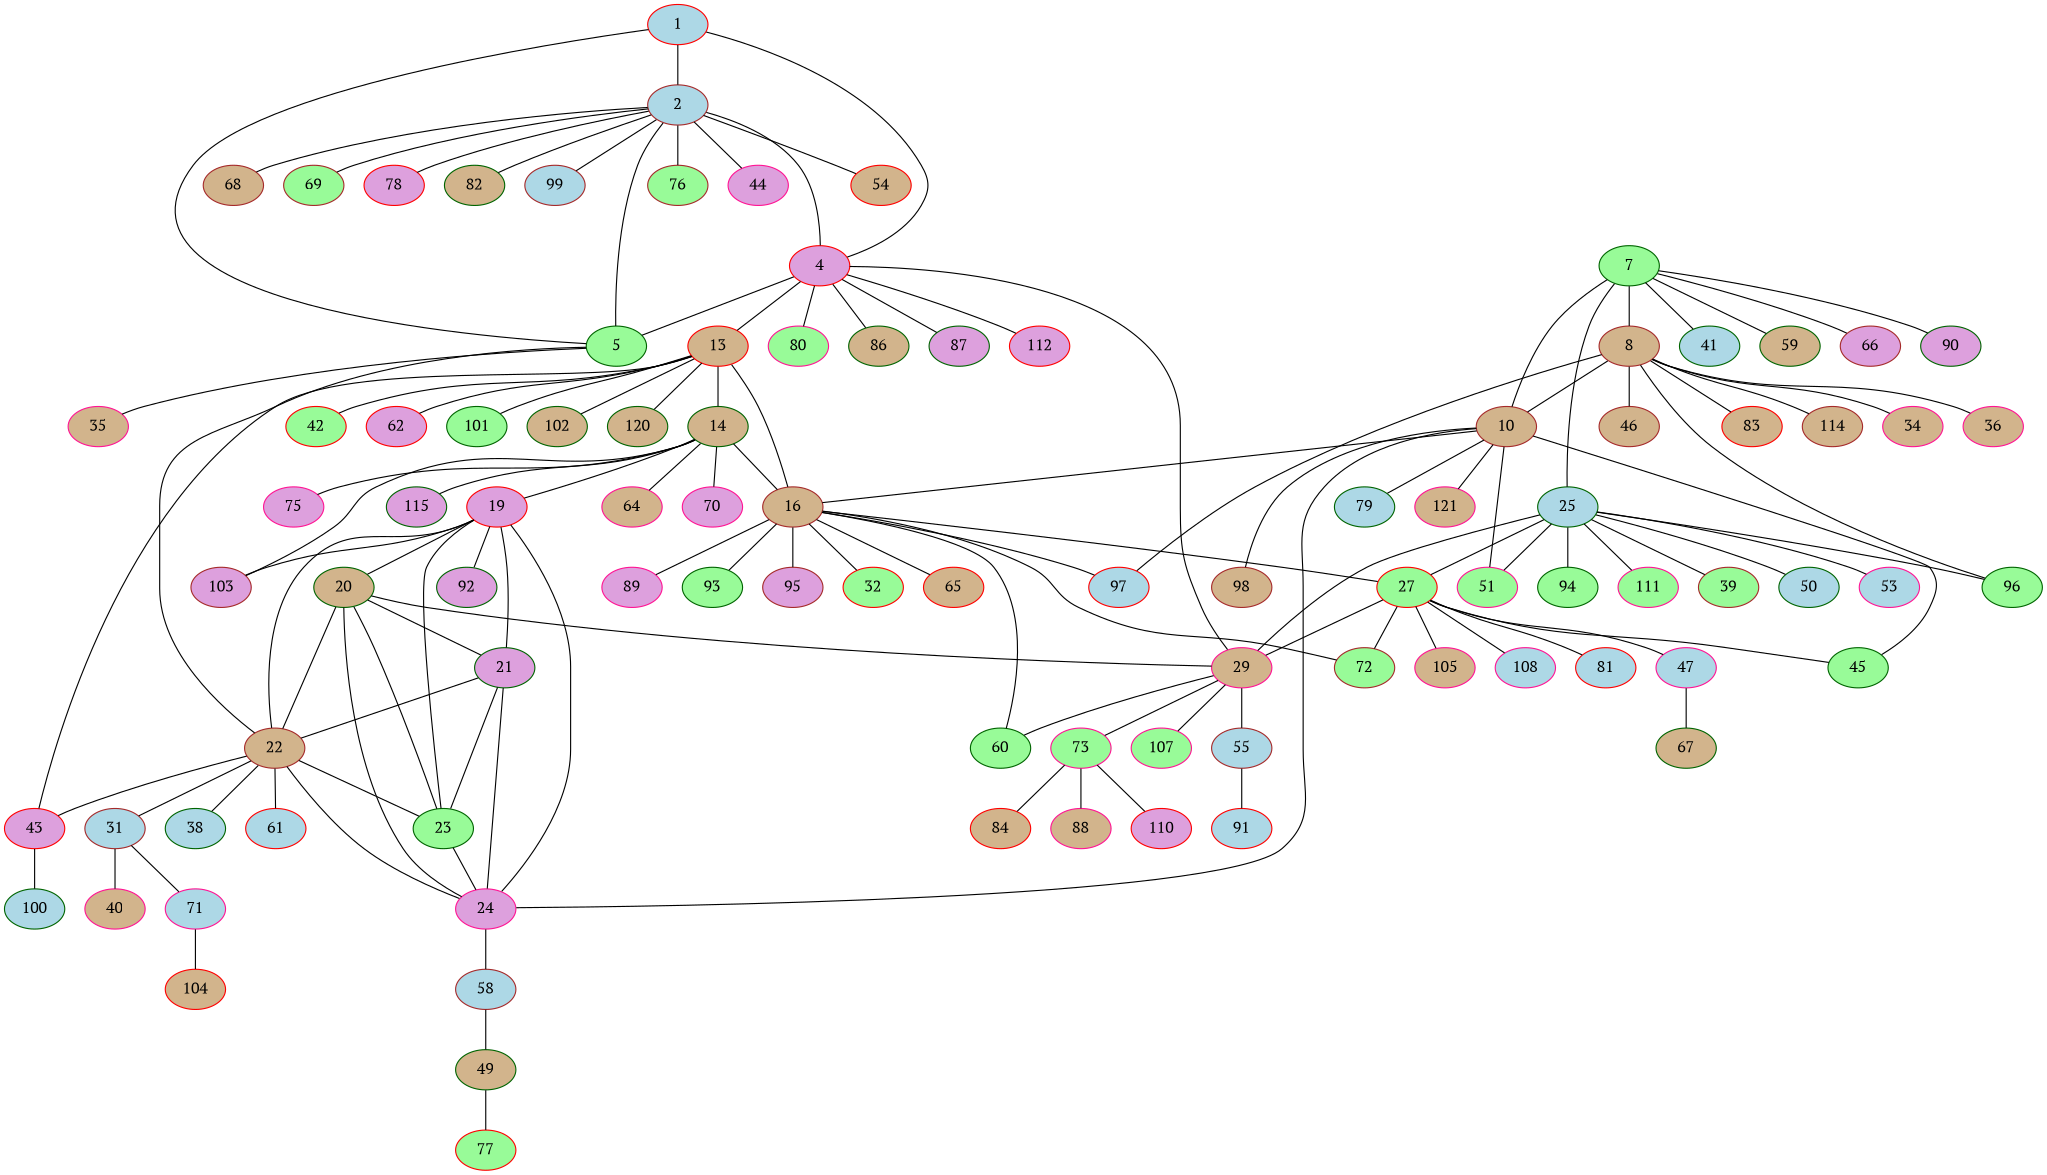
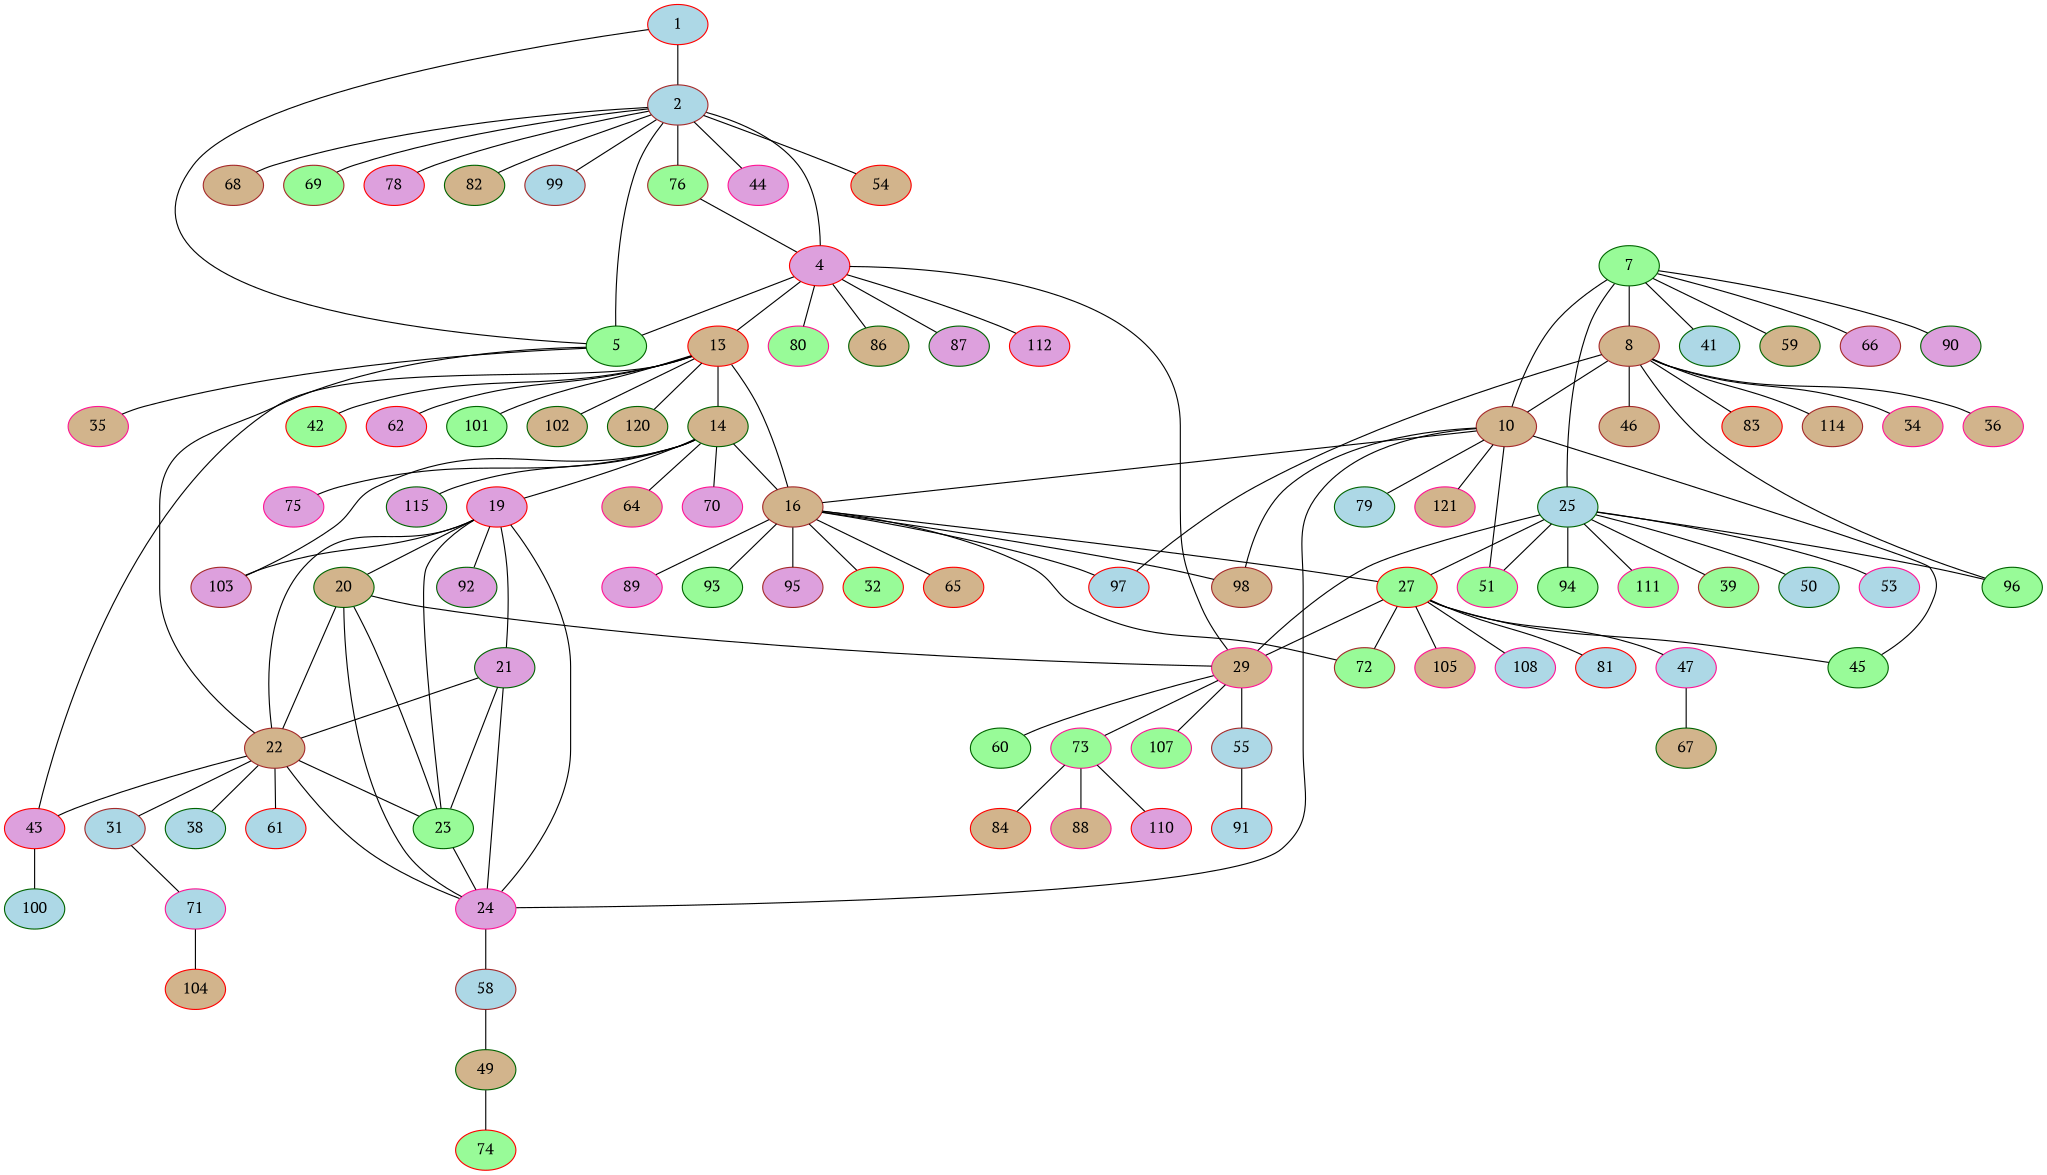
  graph {
    fontname="PT Serif"
    node [color=darkgreen fillcolor=tan fontname="PT Serif" style=filled]
    edge [fontname="PT Serif"]
    2 [color=brown fillcolor=lightblue super="+3"]
    4 [color=red fillcolor=plum super="+6"]
    5 [fillcolor=palegreen super="+56"]
    44 [color=deeppink fillcolor=plum]
    54 [color=red super="+122"]
    68 [color=brown]
    69 [color=brown fillcolor=palegreen]
    76 [color=brown fillcolor=palegreen]
    78 [color=red fillcolor=plum]
    82 [super="+106"]
    99 [color=brown fillcolor=lightblue]
    1 [color=red fillcolor=lightblue]
    13 [color=red super="+18"]
    29 [color=deeppink super="+30"]
    80 [color=deeppink fillcolor=palegreen]
    86
    87 [fillcolor=plum]
    112 [color=red fillcolor=plum]
    22 [color=brown super="+116"]
    35 [color=deeppink]
    7 [fillcolor=palegreen super="+11"]
    8 [color=brown super="+9"]
    10 [color=brown super="+12"]
    25 [fillcolor=lightblue super="+26"]
    41 [fillcolor=lightblue]
    59 [super="+73"]
    66 [color=brown fillcolor=plum]
    90 [fillcolor=plum]
    16 [color=brown super="+17"]
    14 [super="+15"]
    42 [color=red fillcolor=palegreen]
    43 [color=red fillcolor=plum super="+117"]
    62 [color=red fillcolor=plum]
    101 [fillcolor=palegreen]
    102
    120
    55 [color=brown fillcolor=lightblue]
    60 [fillcolor=palegreen]
    n39 [color=deeppink fillcolor=palegreen label=73]
    107 [color=deeppink fillcolor=palegreen]
    24 [color=deeppink fillcolor=plum super="+48"]
    23 [fillcolor=palegreen super="+37"]
    31 [color=brown fillcolor=lightblue super="+52"]
    38 [fillcolor=lightblue]
    61 [color=red fillcolor=lightblue]
    34 [color=deeppink]
    36 [color=deeppink]
    46 [color=brown super="+113"]
    83 [color=red]
    96 [fillcolor=palegreen]
    97 [color=red fillcolor=lightblue]
    114 [color=brown]
    45 [fillcolor=palegreen]
    51 [color=deeppink fillcolor=palegreen]
    79 [fillcolor=lightblue]
    98 [color=brown]
    121 [color=deeppink]
    27 [color=red fillcolor=palegreen super="+28"]
    39 [color=brown fillcolor=palegreen]
    50 [fillcolor=lightblue]
    53 [color=deeppink fillcolor=lightblue super="+85"]
    94 [fillcolor=palegreen]
    111 [color=deeppink fillcolor=palegreen]
    32 [color=red fillcolor=palegreen super="+33"]
    65 [color=red]
    72 [color=brown fillcolor=palegreen]
    89 [color=deeppink fillcolor=plum]
    93 [fillcolor=palegreen]
    95 [color=brown fillcolor=plum]
    58 [color=brown fillcolor=lightblue]
    19 [color=red fillcolor=plum super="+118"]
    64 [color=deeppink]
    70 [color=deeppink fillcolor=plum]
    75 [color=deeppink fillcolor=plum]
    103 [color=brown fillcolor=plum]
    115 [fillcolor=plum]
    100 [fillcolor=lightblue]
    20 [super="+77"]
    21 [fillcolor=plum super="+57"]
    92 [fillcolor=plum super="+109"]
    47 [color=deeppink fillcolor=lightblue super="+119"]
    81 [color=red fillcolor=lightblue]
    105 [color=deeppink]
    108 [color=deeppink fillcolor=lightblue]
-   40 [color=deeppink]
    71 [color=deeppink fillcolor=lightblue]
-   74 [color=red fillcolor=palegreen label=77]
+   74 [color=red fillcolor=palegreen]
    49
    67
    91 [color=red fillcolor=lightblue]
    84 [color=red]
    88 [color=deeppink]
    110 [color=red fillcolor=plum]
    104 [color=red]
    2 -- 4 [weight=4]
    2 -- 5 [weight=2]
    2 -- 44
    2 -- 54
    2 -- 68
    2 -- 69
    2 -- 76
    2 -- 78
    2 -- 82
    2 -- 99
    4 -- 5 [weight=2]
    4 -- 13
    4 -- 29
    4 -- 80
    4 -- 86
    4 -- 87
    4 -- 112
    5 -- 22
    5 -- 35
    1 -- 2 [weight=2]
-   1 -- 4 [weight=2]
+   76 -- 4 [weight=2]
    1 -- 5
    13 -- 16 [weight=4]
    13 -- 14 [weight=4]
    13 -- 42
    13 -- 43
    13 -- 62
    13 -- 101
    13 -- 102
    13 -- 120
    29 -- 55
    29 -- 60
    29 -- n39
    29 -- 107
    22 -- 43
    22 -- 24
    22 -- 23
    22 -- 31
    22 -- 38
    22 -- 61
    7 -- 8 [weight=4]
    7 -- 10 [weight=4]
    7 -- 25
    7 -- 41
    7 -- 59
    7 -- 66
    7 -- 90
    8 -- 10 [weight=4]
    8 -- 34
    8 -- 36
    8 -- 46
    8 -- 83
    8 -- 96
    8 -- 97
    8 -- 114
    10 -- 16
    10 -- 24
    10 -- 45
    10 -- 51
    10 -- 79
    10 -- 98
    10 -- 121
    25 -- 29 [weight=4]
    25 -- 96
    25 -- 51
    25 -- 27 [weight=4]
    25 -- 39
    25 -- 50
    25 -- 53
    25 -- 94
    25 -- 111
    16 -- 97
-   16 -- 60
+   16 -- 98
    16 -- 27
    16 -- 32
    16 -- 65
    16 -- 72
    16 -- 89
    16 -- 93
    16 -- 95
    14 -- 16 [weight=4]
    14 -- 19
    14 -- 64
    14 -- 70
    14 -- 75
    14 -- 103
    14 -- 115
    43 -- 100
    55 -- 91
    n39 -- 84
    n39 -- 88
    n39 -- 110
    24 -- 58
    23 -- 24
-   31 -- 40
    31 -- 71
    27 -- 29 [weight=4]
    27 -- 45
    27 -- 72
    27 -- 47
    27 -- 81
    27 -- 105
    27 -- 108
    58 -- 49
    19 -- 22
    19 -- 24
    19 -- 23
    19 -- 103
    19 -- 20
    19 -- 21
    19 -- 92
    20 -- 29
    20 -- 22
    20 -- 24
    20 -- 23
-   20 -- 21
    21 -- 22
    21 -- 24
    21 -- 23
    47 -- 67
    71 -- 104
    49 -- 74
  }
